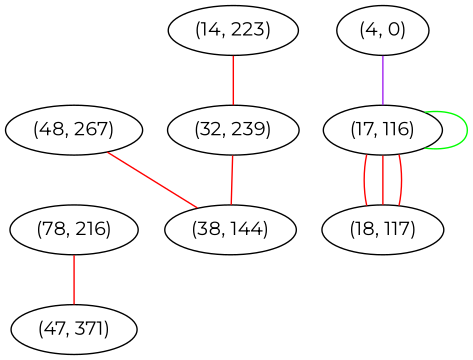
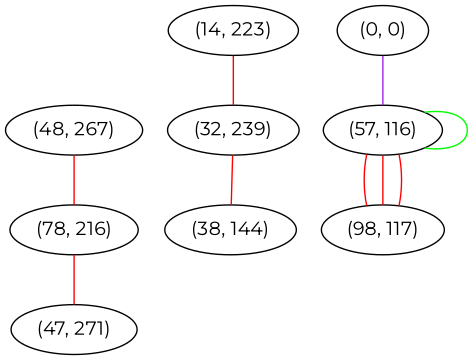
  graph {
    fontname=Montserrat
    node [fontname=Montserrat]
    edge [color=red fontname=Montserrat weight=1]
    "(48, 267)"
    "(78, 216)"
    "(32, 239)"
    "(38, 144)"
-   "(47, 271)" [label="(47, 371)"]
-   "(0, 0)" [label="(4, 0)"]
-   "(17, 116)"
-   "(18, 117)"
+   "(47, 271)"
+   "(0, 0)"
+   "(17, 116)" [label="(57, 116)"]
+   "(18, 117)" [label="(98, 117)"]
    "(14, 223)"
-   "(48, 267)" -- "(38, 144)"
+   "(48, 267)" -- "(78, 216)"
    "(78, 216)" -- "(47, 271)"
    "(32, 239)" -- "(38, 144)"
    "(0, 0)" -- "(17, 116)" [color=purple weight=4]
    "(17, 116)" -- "(17, 116)" [color=green weight=2]
    "(17, 116)" -- "(18, 117)"
    "(17, 116)" -- "(18, 117)"
    "(17, 116)" -- "(18, 117)"
    "(14, 223)" -- "(32, 239)"
  }
